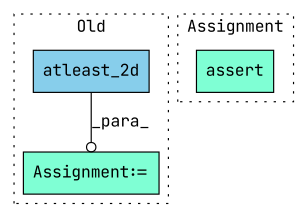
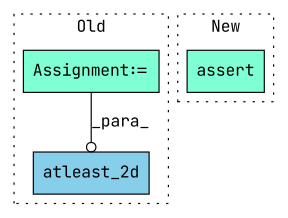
  digraph {
    fontname="JetBrains Mono"
    node [shape=box style=filled fillcolor=aquamarine fontname="JetBrains Mono"]
    n1 [a=32 l="11,1" label=atleast_2d s="841,907" fillcolor=skyblue]
    n2 [a=7 l=1 label="Assignment:=" s=810]
    n3 [a=6 l=7 label=assert s=3253]
    subgraph cluster_1 {
      label=Old
      style=dotted
      n1
      n2
    }
    subgraph cluster_2 {
-     label=Assignment
+     label=New
      style=dotted
      n3
    }
-   n1 -> n2 [label=_para_ arrowhead=odot fontname="JetBrains Mono"]
+   n2 -> n1 [label=_para_ arrowhead=odot fontname="JetBrains Mono"]
  }
